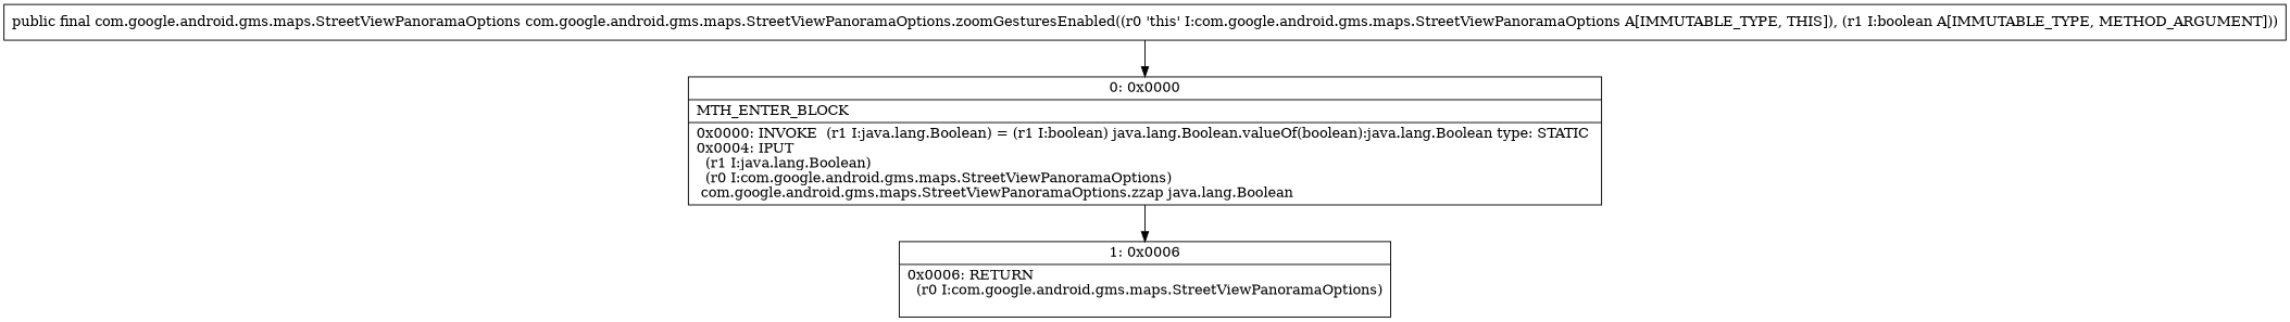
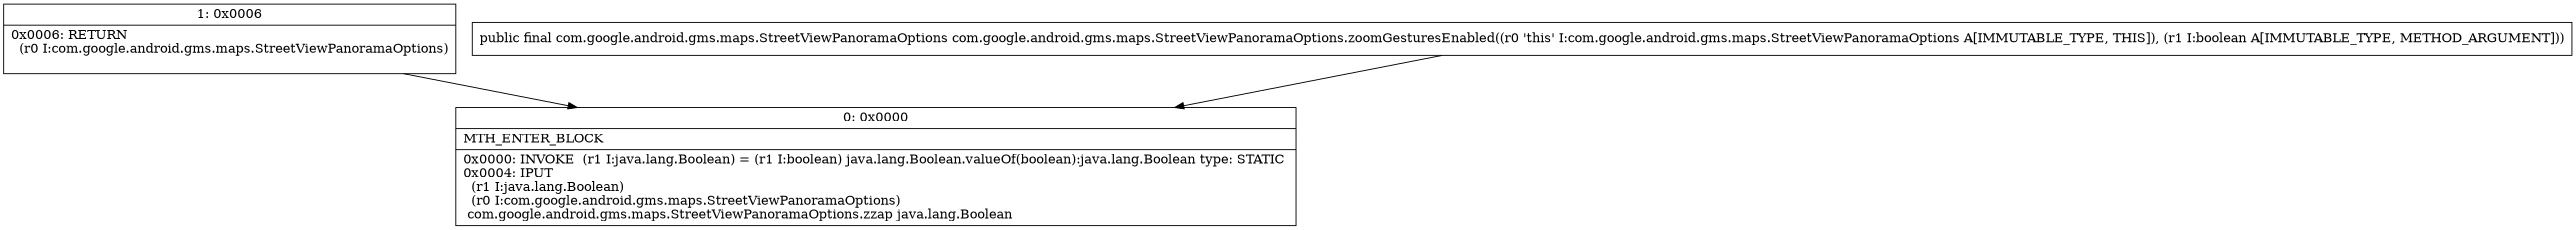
  digraph {
    node [shape=record]
    n1 [label="{0\:\ 0x0000|MTH_ENTER_BLOCK\l|0x0000: INVOKE  (r1 I:java.lang.Boolean) = (r1 I:boolean) java.lang.Boolean.valueOf(boolean):java.lang.Boolean type: STATIC \l0x0004: IPUT  \l  (r1 I:java.lang.Boolean)\l  (r0 I:com.google.android.gms.maps.StreetViewPanoramaOptions)\l com.google.android.gms.maps.StreetViewPanoramaOptions.zzap java.lang.Boolean \l}"]
    n2 [label="{1\:\ 0x0006|0x0006: RETURN  \l  (r0 I:com.google.android.gms.maps.StreetViewPanoramaOptions)\l \l}"]
    n3 [label="{public final com.google.android.gms.maps.StreetViewPanoramaOptions com.google.android.gms.maps.StreetViewPanoramaOptions.zoomGesturesEnabled((r0 'this' I:com.google.android.gms.maps.StreetViewPanoramaOptions A[IMMUTABLE_TYPE, THIS]), (r1 I:boolean A[IMMUTABLE_TYPE, METHOD_ARGUMENT])) }"]
-   n1 -> n2
+   n2 -> n1
    n3 -> n1
  }
